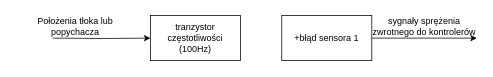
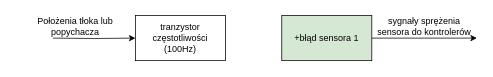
  <mxCell id="0" />
  <mxCell id="1" parent="0" />
- <mxCell id="2" value="tranzystor częstotliwości (100Hz)" style="rounded=0;whiteSpace=wrap;html=1;" vertex="1" parent="1"><mxGeometry x="200" y="20" width="120" height="60" as="geometry" /></mxCell>
+ <mxCell id="2" value="tranzystor częstotliwości (100Hz)" style="rounded=0;whiteSpace=wrap;html=1;" vertex="1" parent="1"><mxGeometry x="180" y="20" width="120" height="60" as="geometry" /></mxCell>
  <mxCell id="3" value="" style="edgeStyle=orthogonalEdgeStyle;rounded=0;orthogonalLoop=1;jettySize=auto;html=1;" edge="1" parent="1" target="2"><mxGeometry relative="1" as="geometry"><mxPoint x="70" y="50" as="sourcePoint" /></mxGeometry></mxCell>
  <mxCell id="4" style="edgeStyle=orthogonalEdgeStyle;rounded=0;orthogonalLoop=1;jettySize=auto;html=1;" edge="1" parent="1" source="5"><mxGeometry relative="1" as="geometry"><mxPoint x="635" y="50" as="targetPoint" /></mxGeometry></mxCell>
- <mxCell id="5" value="+błąd sensora 1" style="rounded=0;whiteSpace=wrap;html=1;" vertex="1" parent="1"><mxGeometry x="375" y="20" width="120" height="60" as="geometry" /></mxCell>
- <mxCell id="6" value="sygnały sprężenia zwrotnego do kontrolerów" style="text;html=1;strokeColor=none;fillColor=none;align=center;verticalAlign=middle;whiteSpace=wrap;rounded=0;" vertex="1" parent="1"><mxGeometry x="495" y="20" width="140" height="30" as="geometry" /></mxCell>
+ <mxCell id="5" value="+błąd sensora 1" style="rounded=0;whiteSpace=wrap;html=1;fillColor=#d5e8d4;" vertex="1" parent="1"><mxGeometry x="375" y="20" width="120" height="60" as="geometry" /></mxCell>
+ <mxCell id="6" value="sygnały sprężenia sensora do kontrolerów" style="text;html=1;strokeColor=none;fillColor=none;align=center;verticalAlign=middle;whiteSpace=wrap;rounded=0;" vertex="1" parent="1"><mxGeometry x="495" y="20" width="140" height="30" as="geometry" /></mxCell>
  <mxCell id="7" value="Położenia tłoka lub popychacza" style="text;html=1;strokeColor=none;fillColor=none;align=center;verticalAlign=middle;whiteSpace=wrap;rounded=0;" vertex="1" parent="1"><mxGeometry x="20" y="20" width="160" height="30" as="geometry" /></mxCell>
